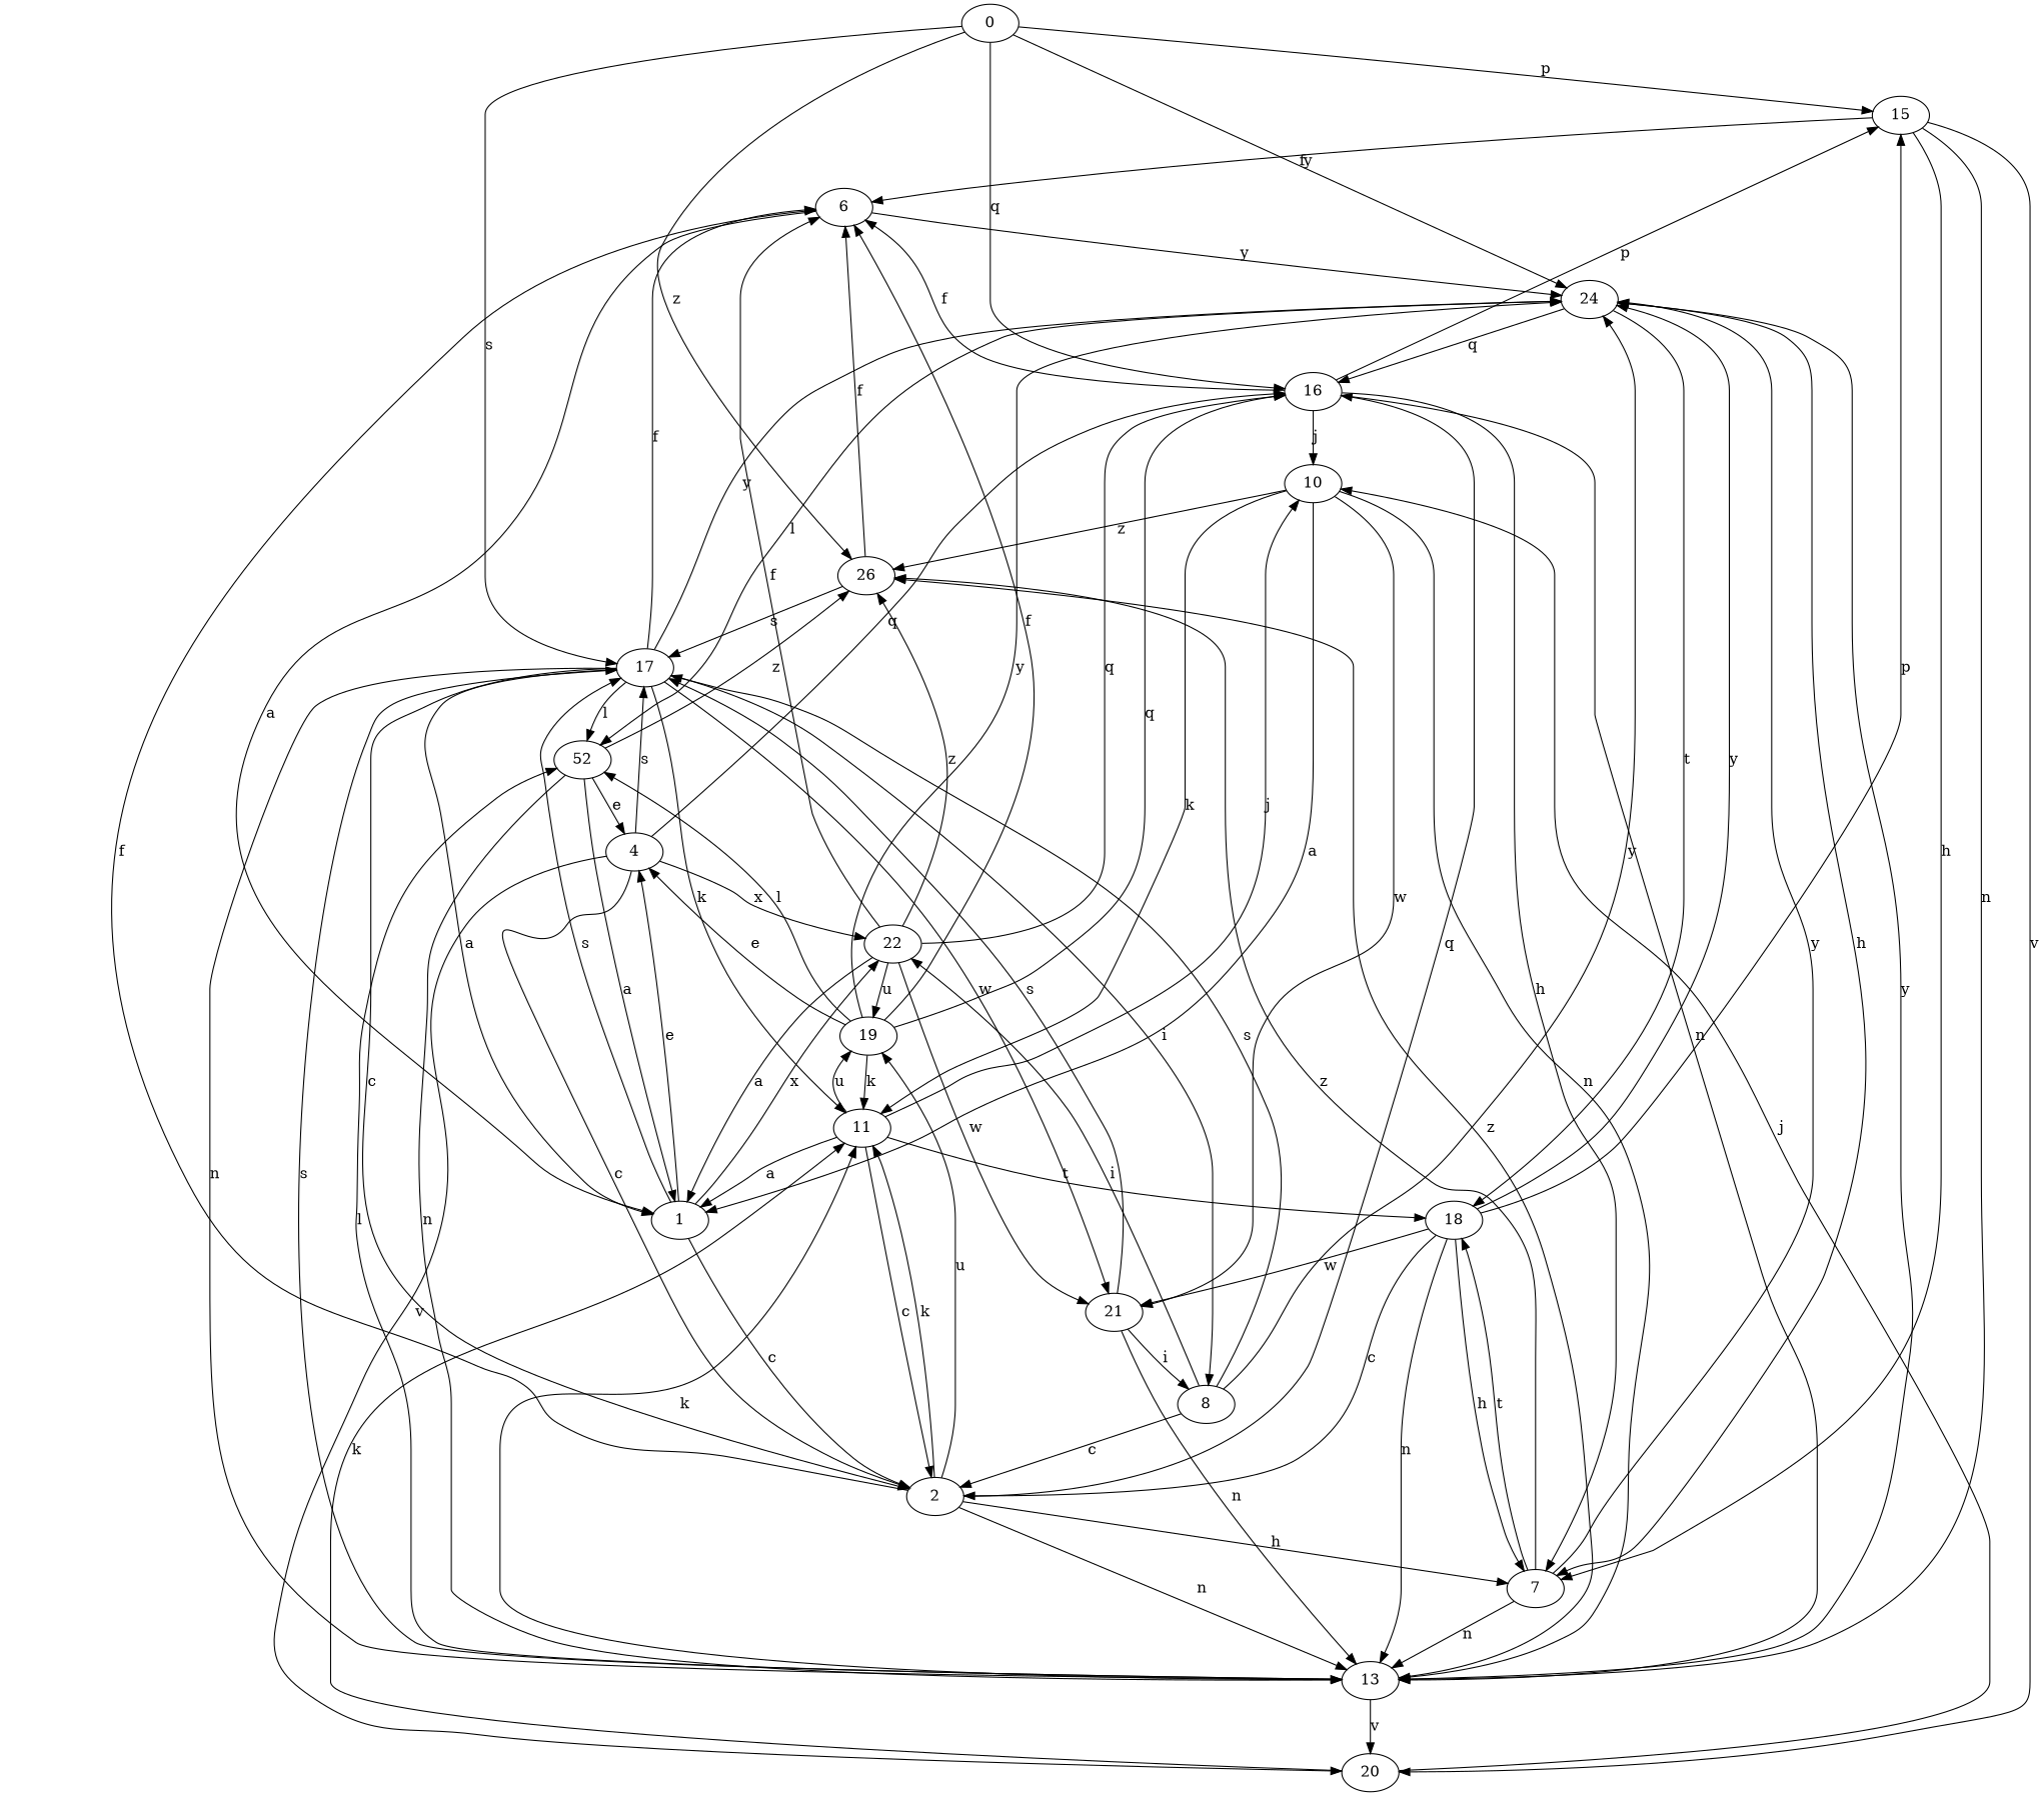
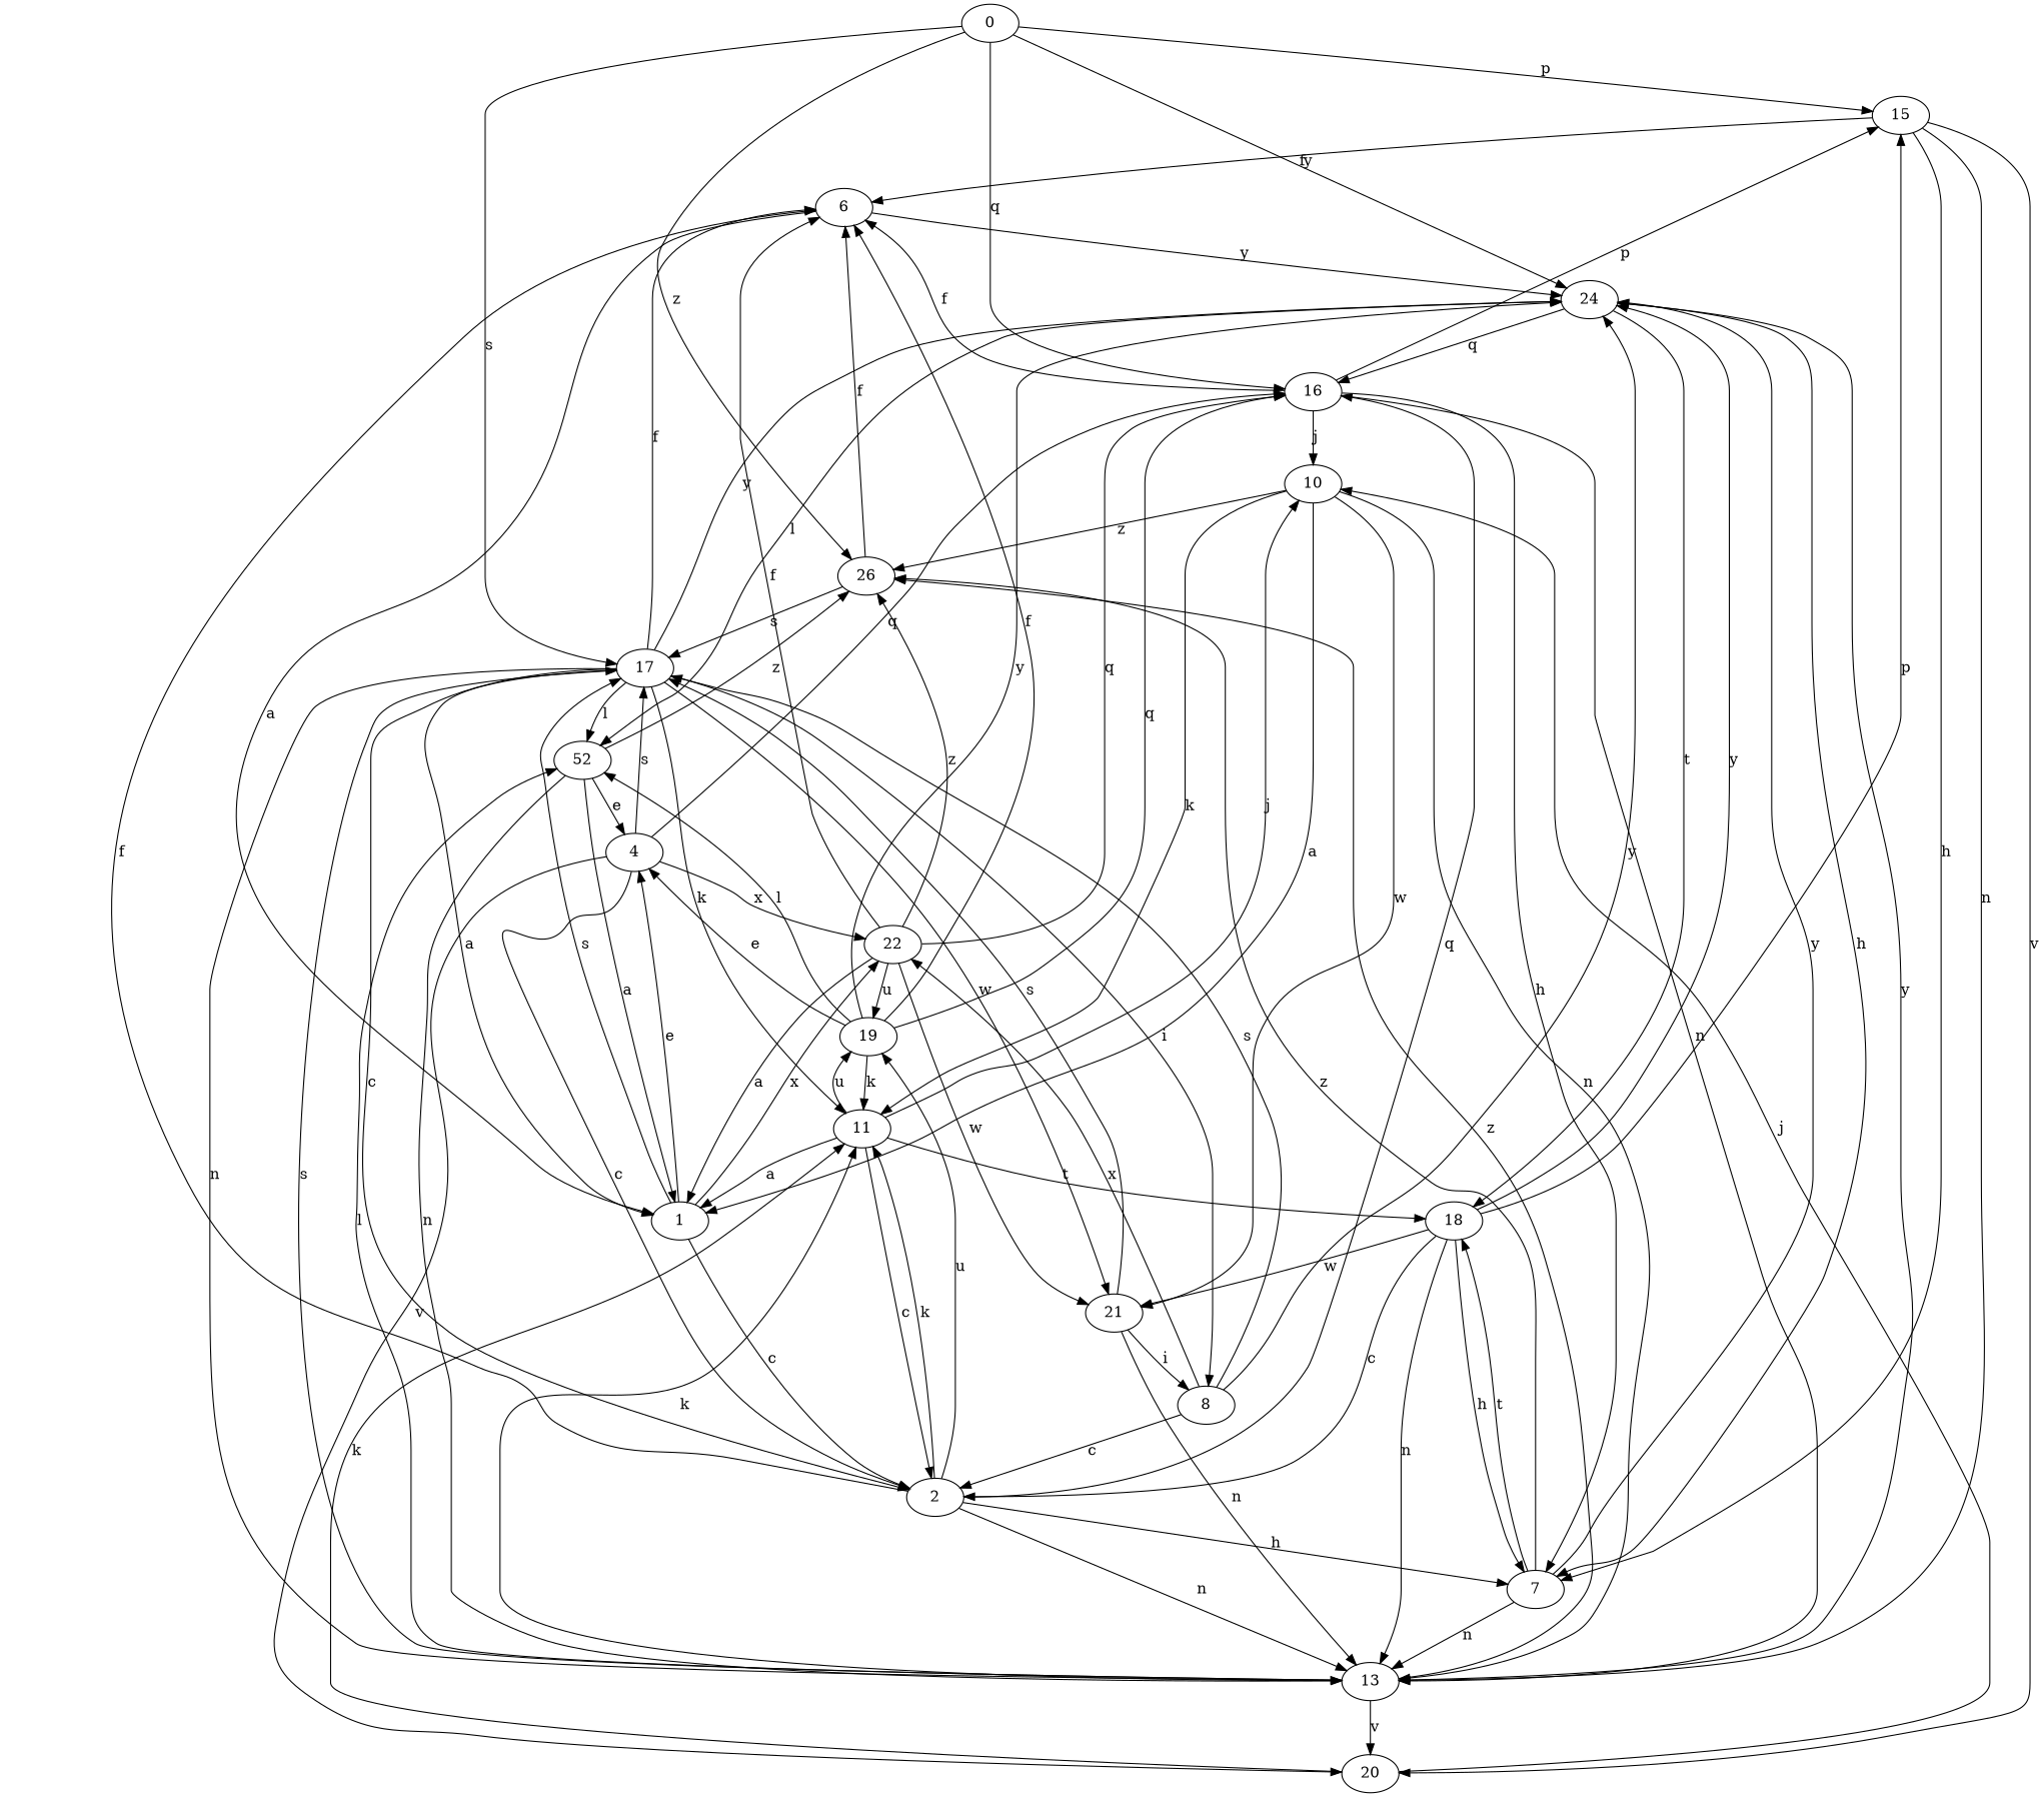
  strict digraph {
    0
    15
    16
    17
    24
    26
    6
    7
    13
    20
    10
    1
    2
    11
    8
    21
    n17 [label=52]
    18
    4
    22
    19
    0 -> 15 [label=p]
    0 -> 16 [label=q]
    0 -> 17 [label=s]
    0 -> 24 [label=y]
    0 -> 26 [label=z]
    15 -> 6 [label=f]
    15 -> 7 [label=h]
    15 -> 13 [label=n]
    15 -> 20 [label=v]
    16 -> 15 [label=p]
    16 -> 6 [label=f]
    16 -> 7 [label=h]
    16 -> 13 [label=n]
    16 -> 10 [label=j]
    17 -> 24 [label=y]
    17 -> 6 [label=f]
    17 -> 13 [label=n]
    17 -> 1 [label=a]
    17 -> 2 [label=c]
    17 -> 11 [label=k]
    17 -> 8 [label=i]
    17 -> 21 [label=w]
    17 -> n17 [label=l]
    24 -> 16 [label=q]
    24 -> 7 [label=h]
    24 -> n17 [label=l]
    24 -> 18 [label=t]
    26 -> 17 [label=s]
    26 -> 6 [label=f]
    6 -> 24 [label=y]
    6 -> 1 [label=a]
    7 -> 24 [label=y]
    7 -> 26 [label=z]
    7 -> 13 [label=n]
    7 -> 18 [label=t]
    13 -> 17 [label=s]
    13 -> 24 [label=y]
    13 -> 26 [label=z]
    13 -> 20 [label=v]
    13 -> 11 [label=k]
    13 -> n17 [label=l]
    20 -> 10 [label=j]
    20 -> 11 [label=k]
    10 -> 26 [label=z]
    10 -> 13 [label=n]
    10 -> 1 [label=a]
    10 -> 11 [label=k]
    10 -> 21 [label=w]
    1 -> 17 [label=s]
    1 -> 2 [label=c]
    1 -> 4 [label=e]
    1 -> 22 [label=x]
    2 -> 16 [label=q]
    2 -> 6 [label=f]
    2 -> 7 [label=h]
    2 -> 13 [label=n]
    2 -> 11 [label=k]
    2 -> 19 [label=u]
    11 -> 10 [label=j]
    11 -> 1 [label=a]
    11 -> 2 [label=c]
    11 -> 18 [label=t]
    11 -> 19 [label=u]
    8 -> 17 [label=s]
    8 -> 24 [label=y]
    8 -> 2 [label=c]
-   8 -> 22 [label=i]
+   8 -> 22 [label=x]
    21 -> 17 [label=s]
    21 -> 13 [label=n]
    21 -> 8 [label=i]
    n17 -> 26 [label=z]
    n17 -> 13 [label=n]
    n17 -> 1 [label=a]
    n17 -> 4 [label=e]
    18 -> 15 [label=p]
    18 -> 24 [label=y]
    18 -> 7 [label=h]
    18 -> 13 [label=n]
    18 -> 2 [label=c]
    18 -> 21 [label=w]
    4 -> 16 [label=q]
    4 -> 17 [label=s]
    4 -> 20 [label=v]
    4 -> 2 [label=c]
    4 -> 22 [label=x]
    22 -> 16 [label=q]
    22 -> 26 [label=z]
    22 -> 6 [label=f]
    22 -> 1 [label=a]
    22 -> 21 [label=w]
    22 -> 19 [label=u]
    19 -> 16 [label=q]
    19 -> 24 [label=y]
    19 -> 6 [label=f]
    19 -> 11 [label=k]
    19 -> n17 [label=l]
    19 -> 4 [label=e]
  }
